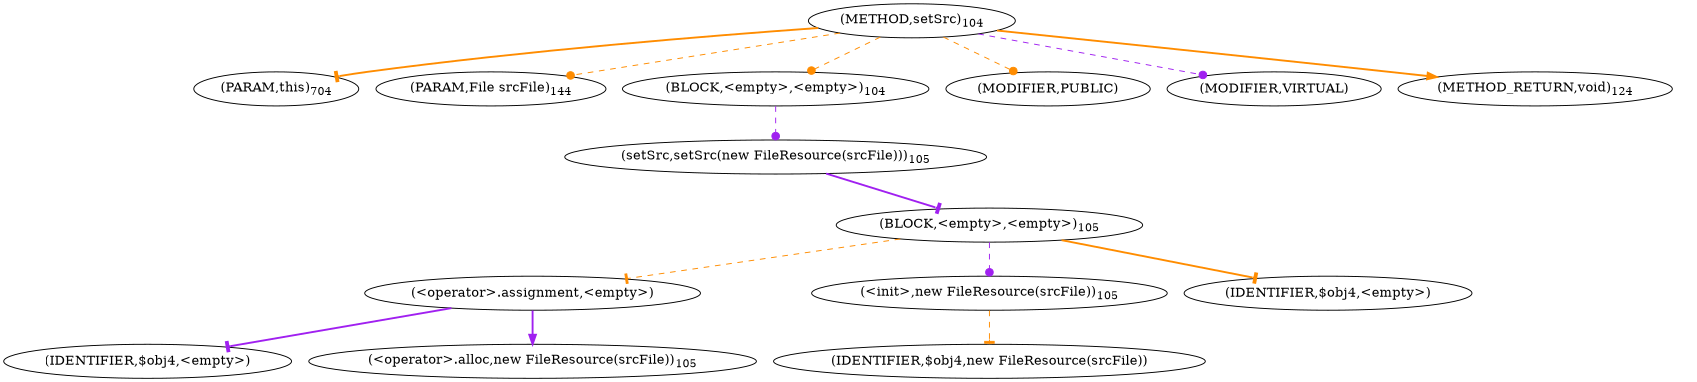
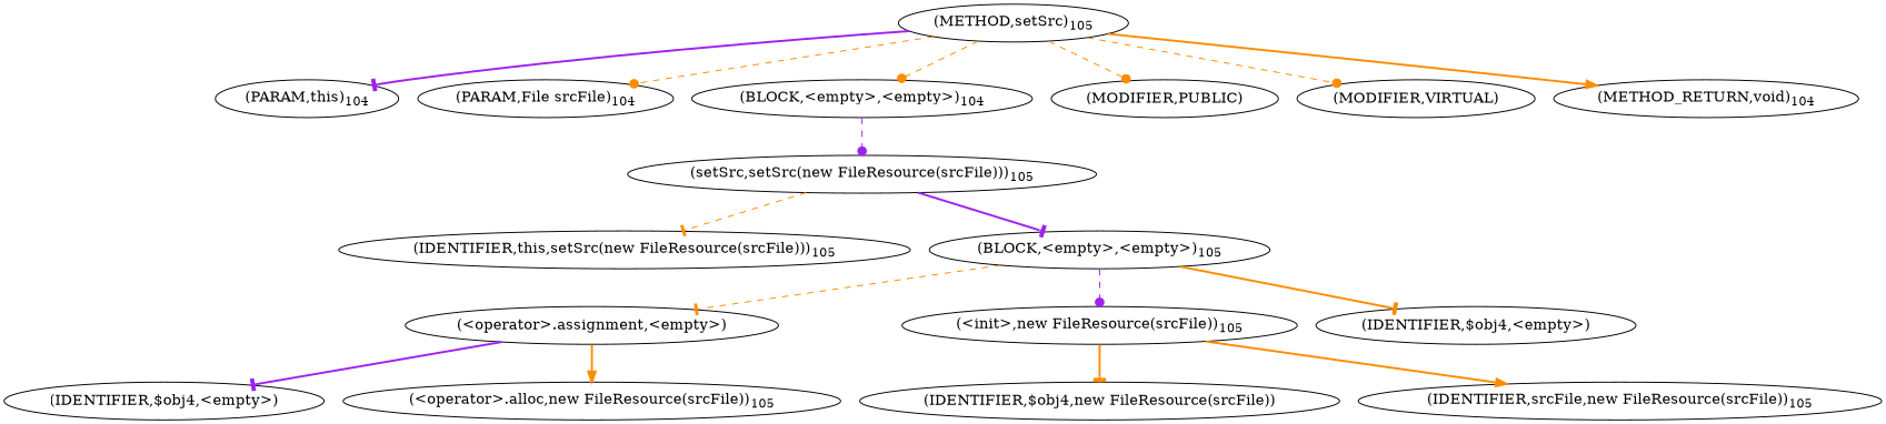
  digraph {
    edge [arrowhead=tee color=darkorange style=bold]
-   n1 [label=<(METHOD,setSrc)<SUB>104</SUB>>]
-   n2 [label=<(PARAM,this)<SUB>704</SUB>>]
-   n3 [label=<(PARAM,File srcFile)<SUB>144</SUB>>]
+   n1 [label=<(METHOD,setSrc)<SUB>105</SUB>>]
+   n2 [label=<(PARAM,this)<SUB>104</SUB>>]
+   n3 [label=<(PARAM,File srcFile)<SUB>104</SUB>>]
    n4 [label=<(BLOCK,&lt;empty&gt;,&lt;empty&gt;)<SUB>104</SUB>>]
    n5 [label=<(MODIFIER,PUBLIC)>]
    n6 [label=<(MODIFIER,VIRTUAL)>]
-   n7 [label=<(METHOD_RETURN,void)<SUB>124</SUB>>]
+   n7 [label=<(METHOD_RETURN,void)<SUB>104</SUB>>]
    n8 [label=<(setSrc,setSrc(new FileResource(srcFile)))<SUB>105</SUB>>]
+   n9 [label=<(IDENTIFIER,this,setSrc(new FileResource(srcFile)))<SUB>105</SUB>>]
    n10 [label=<(BLOCK,&lt;empty&gt;,&lt;empty&gt;)<SUB>105</SUB>>]
    n11 [label=<(&lt;operator&gt;.assignment,&lt;empty&gt;)>]
    n12 [label=<(&lt;init&gt;,new FileResource(srcFile))<SUB>105</SUB>>]
    n13 [label=<(IDENTIFIER,$obj4,&lt;empty&gt;)>]
    n14 [label=<(IDENTIFIER,$obj4,&lt;empty&gt;)>]
    n15 [label=<(&lt;operator&gt;.alloc,new FileResource(srcFile))<SUB>105</SUB>>]
    n16 [label=<(IDENTIFIER,$obj4,new FileResource(srcFile))>]
-   n1 -> n2
+   n17 [label=<(IDENTIFIER,srcFile,new FileResource(srcFile))<SUB>105</SUB>>]
+   n1 -> n2 [color=purple]
    n1 -> n3 [arrowhead=dot style=dashed]
    n1 -> n4 [arrowhead=dot style=dashed]
    n1 -> n5 [arrowhead=dot style=dashed]
-   n1 -> n6 [arrowhead=dot color=purple style=dashed]
+   n1 -> n6 [arrowhead=dot style=dashed]
    n1 -> n7 [arrowhead=normal]
    n4 -> n8 [arrowhead=dot color=purple style=dashed]
+   n8 -> n9 [style=dashed]
    n8 -> n10 [color=purple]
    n10 -> n11 [style=dashed]
    n10 -> n12 [arrowhead=dot color=purple style=dashed]
    n10 -> n13
    n11 -> n14 [color=purple]
-   n11 -> n15 [arrowhead=normal color=purple]
-   n12 -> n16 [style=dashed]
+   n11 -> n15 [arrowhead=normal]
+   n12 -> n16
+   n12 -> n17 [arrowhead=normal]
  }
